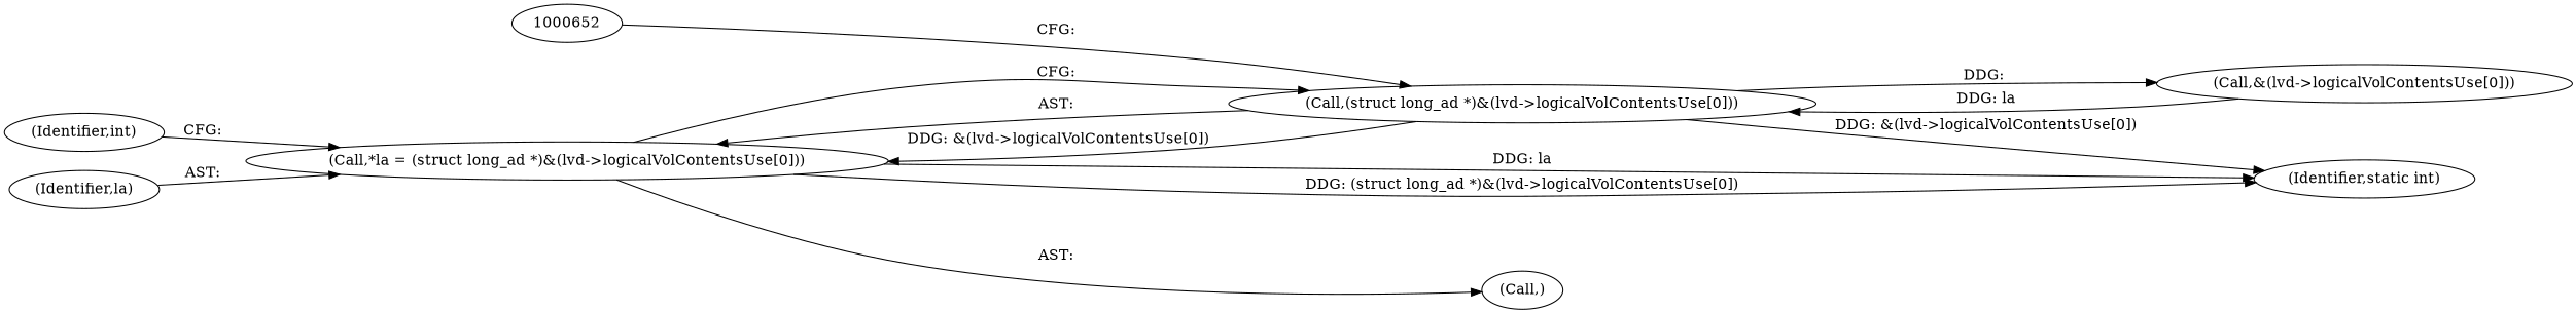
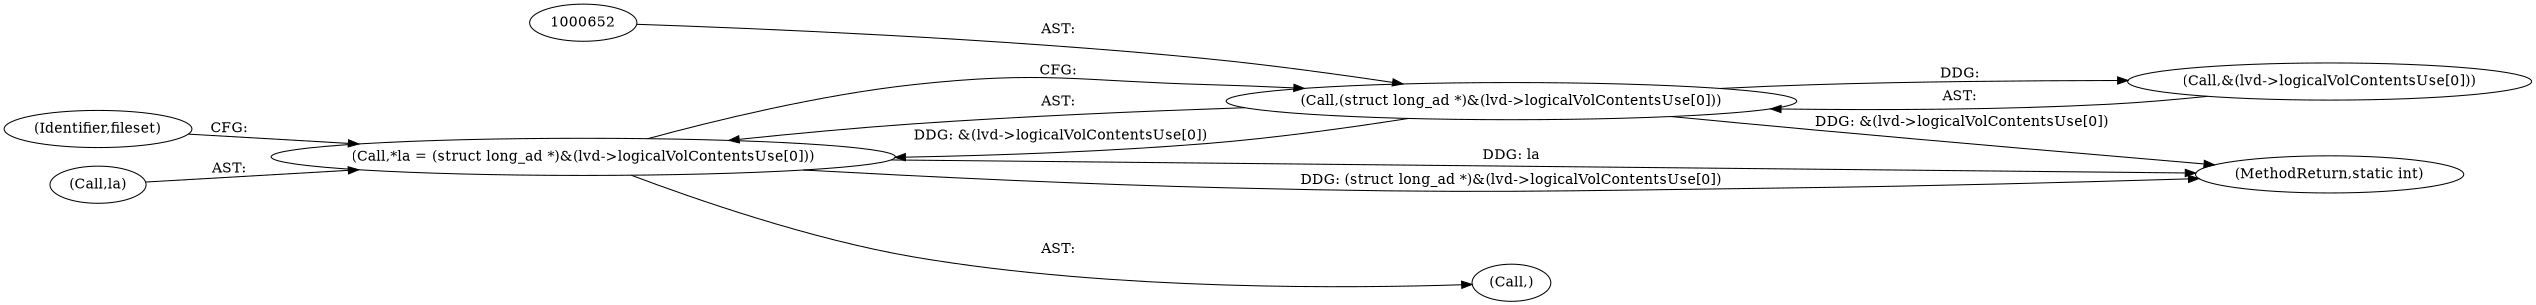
  digraph {
    rankdir=LR
    n1 [label="(Call,*la = (struct long_ad *)&(lvd->logicalVolContentsUse[0]))"]
    n2 [label="(Call,(struct long_ad *)&(lvd->logicalVolContentsUse[0]))"]
-   n3 [label="(Identifier,static int)"]
+   n3 [label="(MethodReturn,static int)"]
    n4 [label="(Call,)"]
    n5 [label="(Call,&(lvd->logicalVolContentsUse[0]))"]
-   n6 [label="(Identifier,int)"]
-   n7 [label="(Identifier,la)"]
+   n6 [label="(Identifier,fileset)"]
+   n7 [label="(Call,la)"]
    1000652
    n1 -> n2 [label="CFG: "]
    n1 -> n3 [label="DDG: la"]
    n1 -> n3 [label="DDG: (struct long_ad *)&(lvd->logicalVolContentsUse[0])"]
    n1 -> n4 [label="AST: "]
    n2 -> n1 [label="AST: "]
    n2 -> n1 [label="DDG: &(lvd->logicalVolContentsUse[0])"]
    n2 -> n3 [label="DDG: &(lvd->logicalVolContentsUse[0])"]
    n2 -> n5 [label="DDG: "]
-   n5 -> n2 [label="DDG: la"]
+   n5 -> n2 [label="AST: "]
    n6 -> n1 [label="CFG: "]
    n7 -> n1 [label="AST: "]
-   1000652 -> n2 [label="CFG: "]
+   1000652 -> n2 [label="AST: "]
  }
